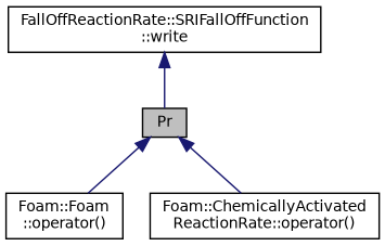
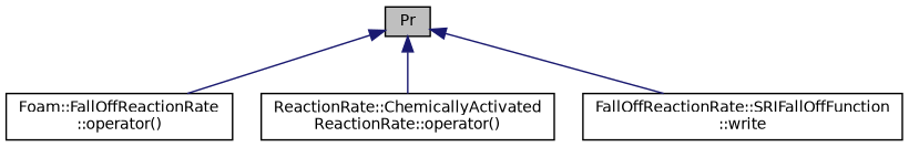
  digraph {
    rankdir=TB
    node [color=black fontname=Helvetica fontsize=10 shape=record]
    edge [color=midnightblue dir=back fontname=Helvetica fontsize=10 labelfontname=Helvetica labelfontsize=10 style=solid]
    n1 [fillcolor=grey75 fontcolor=black height=0.2 label=Pr style=filled width=0.4]
-   n2 [height=0.2 label="Foam::Foam\l::operator()" width=0.4]
-   n3 [height=0.2 label="Foam::ChemicallyActivated\lReactionRate::operator()" width=0.4]
+   n2 [height=0.2 label="Foam::FallOffReactionRate\l::operator()" width=0.4]
+   n3 [height=0.2 label="ReactionRate::ChemicallyActivated\lReactionRate::operator()" width=0.4]
    n4 [height=0.2 label="FallOffReactionRate::SRIFallOffFunction\l::write" width=0.4]
    n1 -> n2
    n1 -> n3
-   n4 -> n1
+   n1 -> n4
  }
